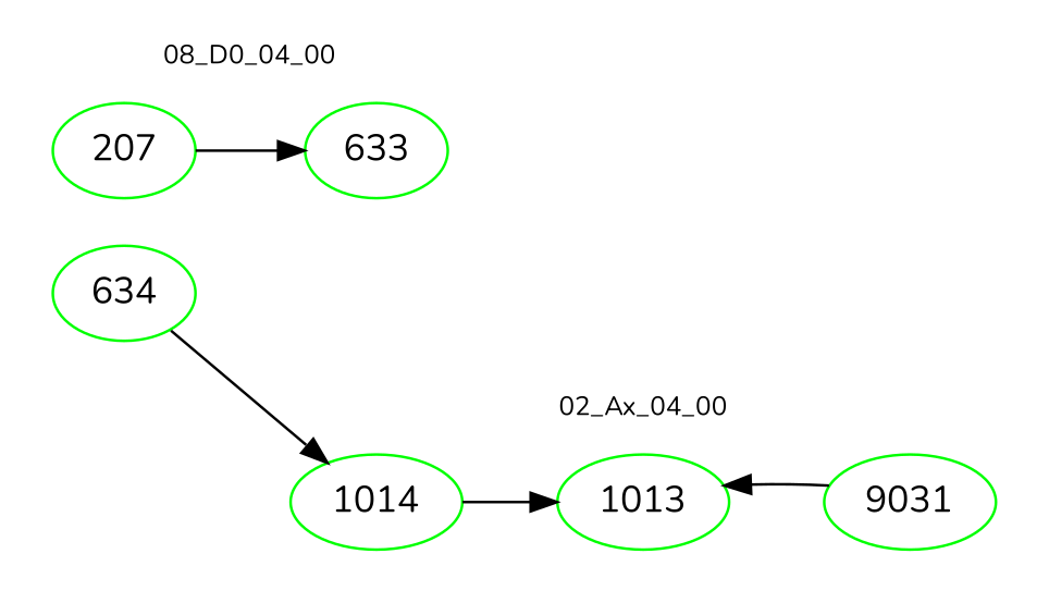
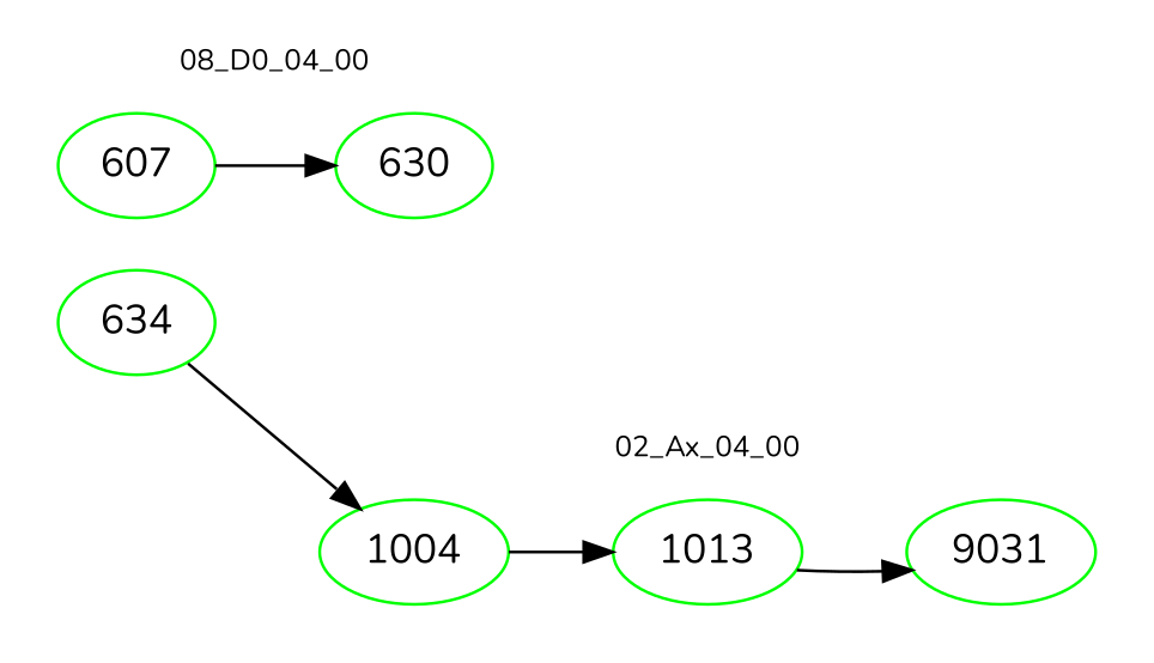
  digraph {
    fontname=Nunito
    rankdir=LR
    node [color=green fontname=Nunito]
    edge [color=black fontname=Nunito]
-   n1 [label=1014]
+   n1 [label=1004]
    n2 [label=1013]
    n3 [label=9031]
    n4 [label=634]
-   n5 [label=207]
-   n6 [label=633]
+   n5 [label=607]
+   n6 [label=630]
    subgraph cluster_1 {
      color=white
      fontsize=10
      label="02_Ax_04_00"
      n1
      n2
      n3
    }
    subgraph cluster_2 {
      color=white
      fontsize=10
      label="08_D0_04_00"
      n4
      n5
      n6
    }
    n1 -> n2
-   n3 -> n2
+   n2 -> n3
    n4 -> n1
    n5 -> n6
  }
